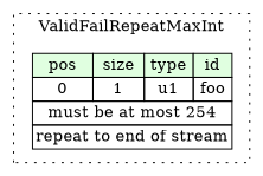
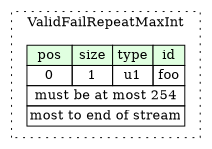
  digraph {
    rankdir=LR
-   n1 [label=<<TABLE BORDER="0" CELLBORDER="1" CELLSPACING="0"> 			<TR><TD BGCOLOR="#E0FFE0">pos</TD><TD BGCOLOR="#E0FFE0">size</TD><TD BGCOLOR="#E0FFE0">type</TD><TD BGCOLOR="#E0FFE0">id</TD></TR> 			<TR><TD PORT="foo_pos">0</TD><TD PORT="foo_size">1</TD><TD>u1</TD><TD PORT="foo_type">foo</TD></TR> 			<TR><TD COLSPAN="4" PORT="foo__valid">must be at most 254</TD></TR> 			<TR><TD COLSPAN="4" PORT="foo__repeat">repeat to end of stream</TD></TR> 		</TABLE>> shape=plaintext]
+   n1 [label=<<TABLE BORDER="0" CELLBORDER="1" CELLSPACING="0"> 			<TR><TD BGCOLOR="#E0FFE0">pos</TD><TD BGCOLOR="#E0FFE0">size</TD><TD BGCOLOR="#E0FFE0">type</TD><TD BGCOLOR="#E0FFE0">id</TD></TR> 			<TR><TD PORT="foo_pos">0</TD><TD PORT="foo_size">1</TD><TD>u1</TD><TD PORT="foo_type">foo</TD></TR> 			<TR><TD COLSPAN="4" PORT="foo__valid">must be at most 254</TD></TR> 			<TR><TD COLSPAN="4" PORT="foo__repeat">most to end of stream</TD></TR> 		</TABLE>> shape=plaintext]
    subgraph cluster_1 {
      label=ValidFailRepeatMaxInt
      style=dotted
      n1
    }
  }
